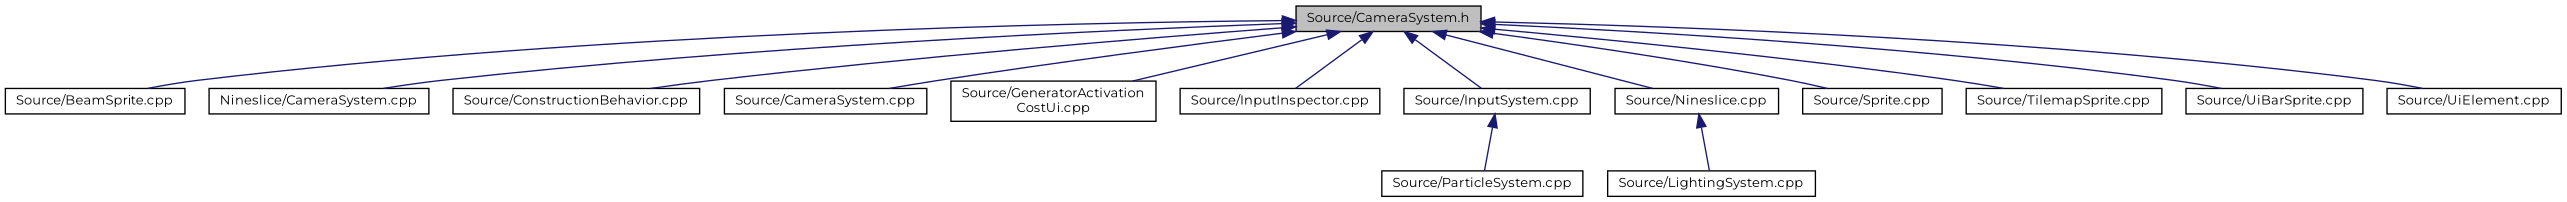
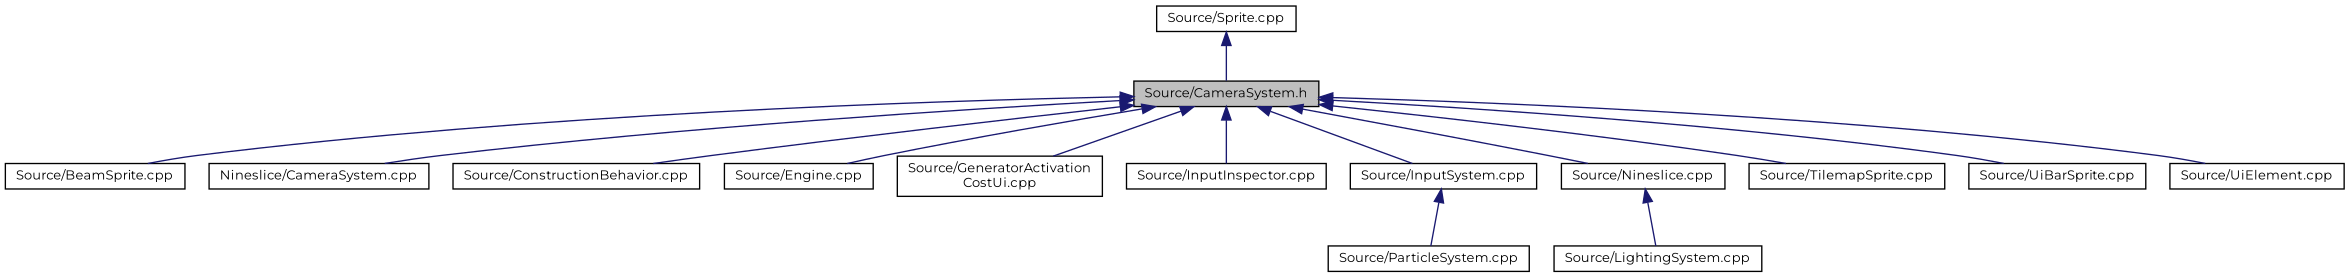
  digraph {
    fontname=Montserrat
    node [color=black fillcolor=white fontname=Montserrat fontsize=10 shape=record style=filled]
    edge [color=midnightblue dir=back fontname=Montserrat fontsize=10 labelfontname=Helvetica labelfontsize=10 style=solid]
    n1 [fillcolor=grey75 fontcolor=black height=0.2 label="Source/CameraSystem.h" width=0.4]
    n2 [height=0.2 label="Source/BeamSprite.cpp" width=0.4]
    n3 [height=0.2 label="Nineslice/CameraSystem.cpp" width=0.4]
    n4 [height=0.2 label="Source/ConstructionBehavior.cpp" width=0.4]
-   n5 [height=0.2 label="Source/CameraSystem.cpp" width=0.4]
+   n5 [height=0.2 label="Source/Engine.cpp" width=0.4]
    n6 [height=0.2 label="Source/GeneratorActivation\lCostUi.cpp" width=0.4]
    n7 [height=0.2 label="Source/InputInspector.cpp" width=0.4]
    n8 [height=0.2 label="Source/InputSystem.cpp" width=0.4]
    n9 [height=0.2 label="Source/Nineslice.cpp" width=0.4]
    n10 [height=0.2 label="Source/Sprite.cpp" width=0.4]
    n11 [height=0.2 label="Source/TilemapSprite.cpp" width=0.4]
    n12 [height=0.2 label="Source/UiBarSprite.cpp" width=0.4]
    n13 [height=0.2 label="Source/UiElement.cpp" width=0.4]
    n14 [height=0.2 label="Source/ParticleSystem.cpp" width=0.4]
    n15 [height=0.2 label="Source/LightingSystem.cpp" width=0.4]
    n1 -> n2
    n1 -> n3
    n1 -> n4
    n1 -> n5
    n1 -> n6
    n1 -> n7
    n1 -> n8
    n1 -> n9
-   n1 -> n10
+   n10 -> n1
    n1 -> n11
    n1 -> n12
    n1 -> n13
    n8 -> n14
    n9 -> n15
  }
